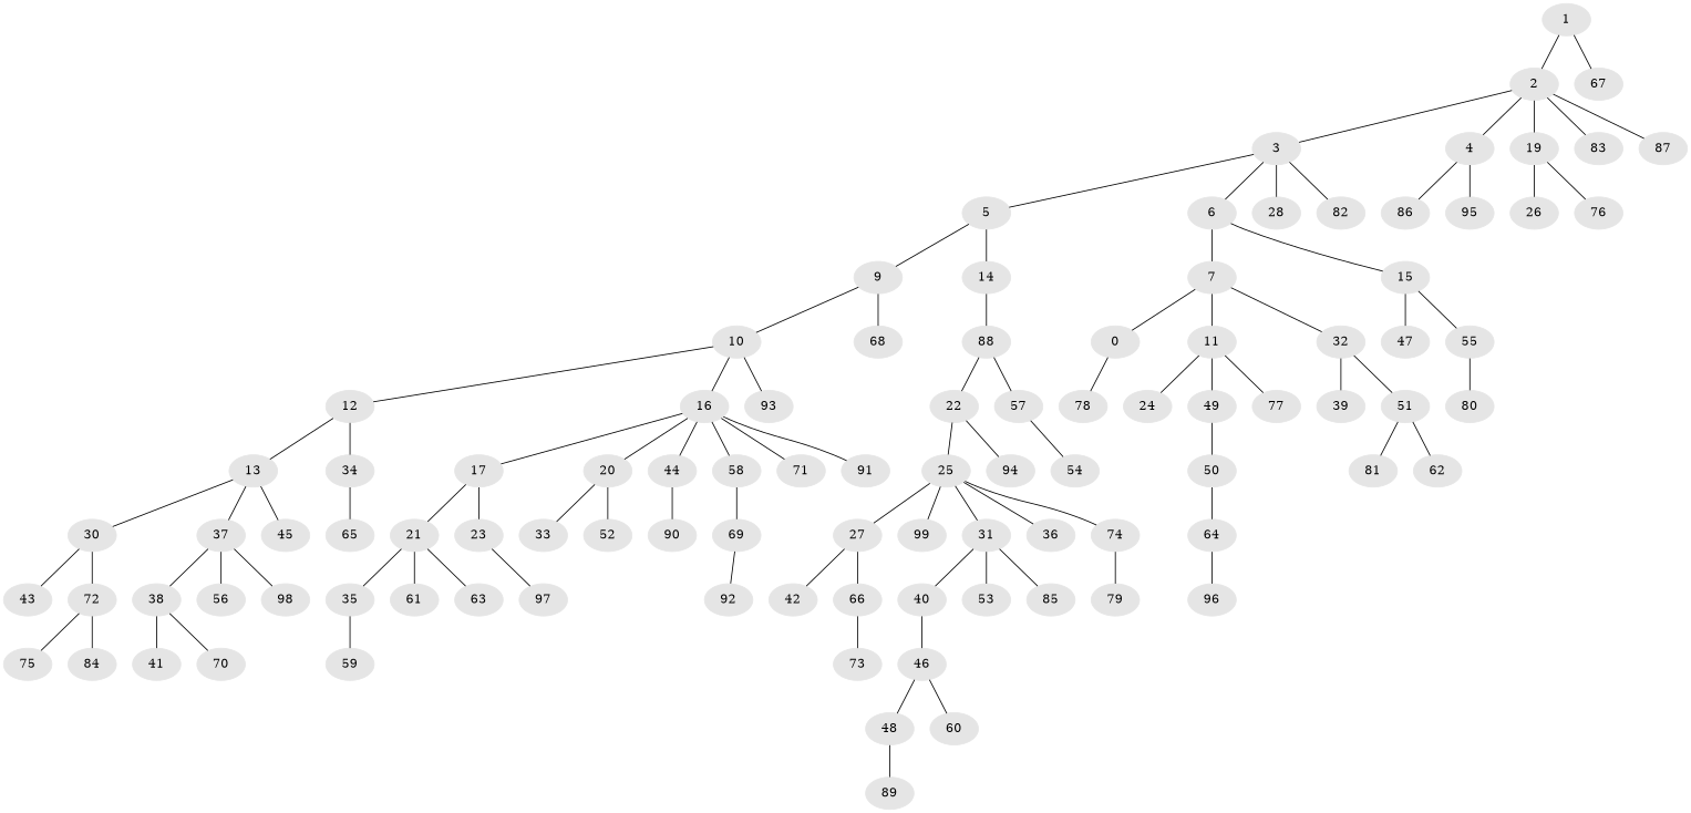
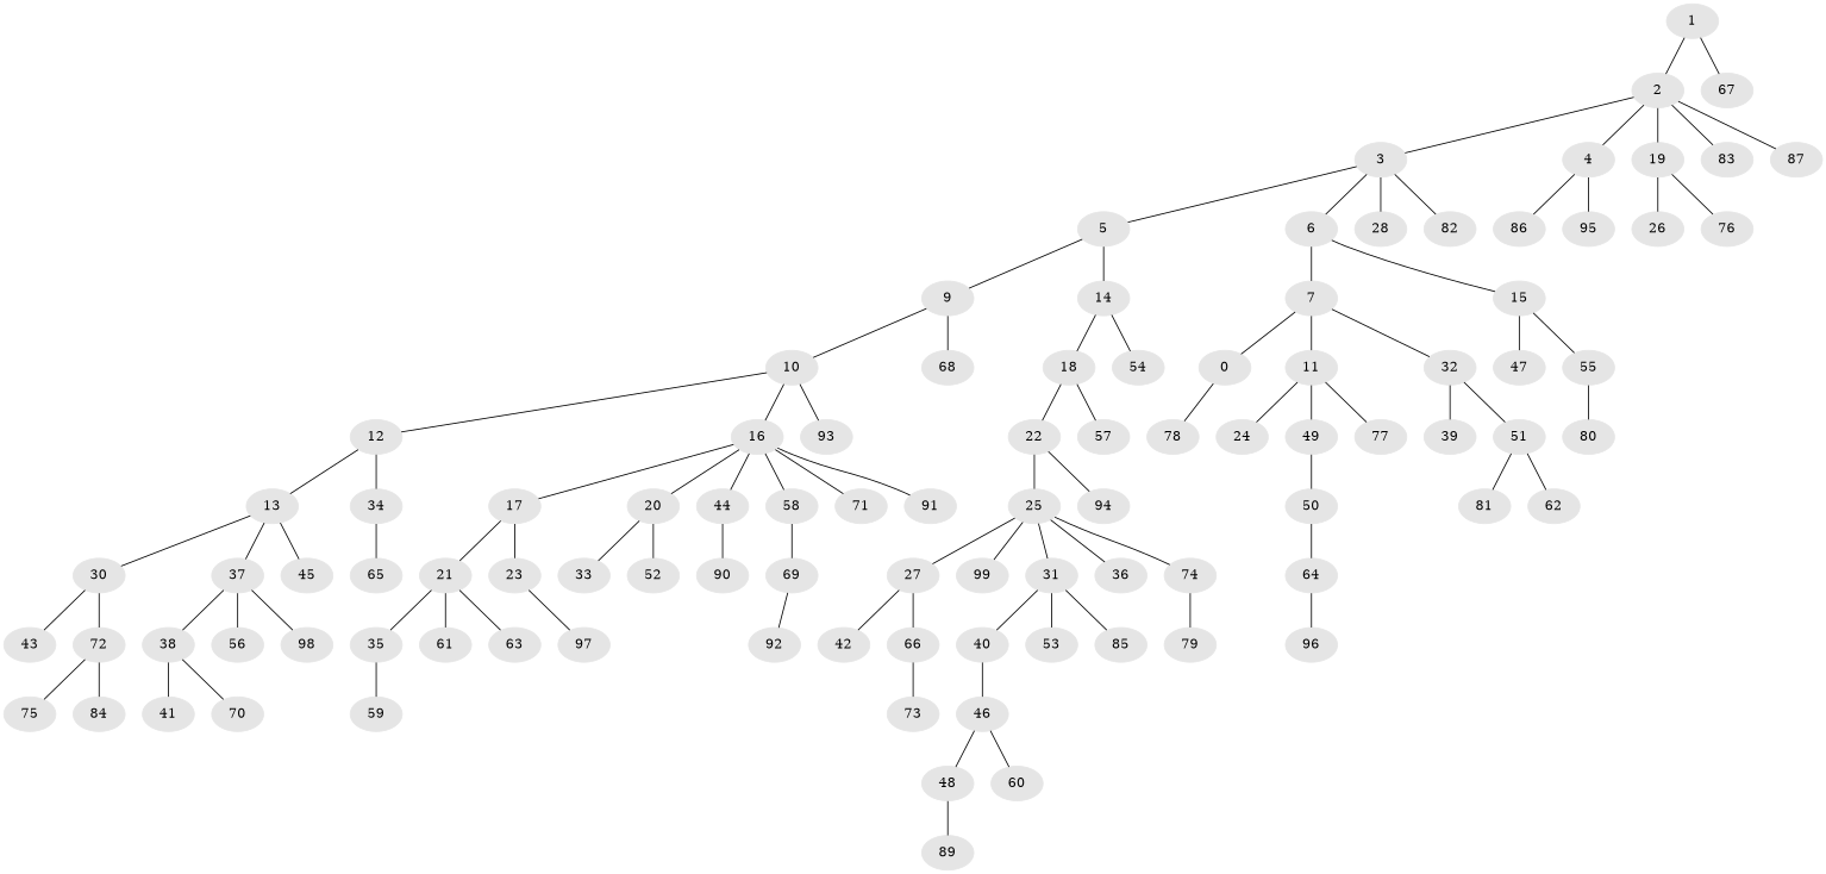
  graph {
    node [color=gray90 style=filled]
    1
    2
    67
    3
    4
    19
    83
    87
    5
    6
    28
    82
    86
    95
    26
    76
    9
    14
    7
    15
    10
    68
-   18 [label=88]
+   18
    54
    n25 [label=0]
    11
    32
    47
    55
    78
    24
    49
    77
    39
    51
    12
    16
    93
    13
    34
    17
    20
    44
    58
    71
    91
    50
    30
    37
    45
    65
    43
    72
    38
    56
    n56 [label=98]
    22
    57
    80
    21
    23
    33
    52
    90
    69
    35
    61
    63
    97
    25
    94
    59
    27
    n74 [label=99]
    31
    36
    74
    42
    66
    40
    53
    85
    79
    73
    75
    84
    46
    81
    62
    41
    70
    48
    60
    89
    64
    96
    92
    1 -- 2
    1 -- 67
    2 -- 3
    2 -- 4
    2 -- 19
    2 -- 83
    2 -- 87
    3 -- 5
    3 -- 6
    3 -- 28
    3 -- 82
    4 -- 86
    4 -- 95
    19 -- 26
    19 -- 76
    5 -- 9
    5 -- 14
    6 -- 7
    6 -- 15
    9 -- 10
    9 -- 68
    14 -- 18
-   57 -- 54
+   14 -- 54
    7 -- n25
    7 -- 11
    7 -- 32
    15 -- 47
    15 -- 55
    10 -- 12
    10 -- 16
    10 -- 93
    18 -- 22
    18 -- 57
    n25 -- 78
    11 -- 24
    11 -- 49
    11 -- 77
    32 -- 39
    32 -- 51
    55 -- 80
    49 -- 50
    51 -- 81
    51 -- 62
    12 -- 13
    12 -- 34
    16 -- 17
    16 -- 20
    16 -- 44
    16 -- 58
    16 -- 71
    16 -- 91
    13 -- 30
    13 -- 37
    13 -- 45
    34 -- 65
    17 -- 21
    17 -- 23
    20 -- 33
    20 -- 52
    44 -- 90
    58 -- 69
    50 -- 64
    30 -- 43
    30 -- 72
    37 -- 38
    37 -- 56
    37 -- n56
    72 -- 75
    72 -- 84
    38 -- 41
    38 -- 70
    22 -- 25
    22 -- 94
    21 -- 35
    21 -- 61
    21 -- 63
    23 -- 97
    69 -- 92
    35 -- 59
    25 -- 27
    25 -- n74
    25 -- 31
    25 -- 36
    25 -- 74
    27 -- 42
    27 -- 66
    31 -- 40
    31 -- 53
    31 -- 85
    74 -- 79
    66 -- 73
    40 -- 46
    46 -- 48
    46 -- 60
    48 -- 89
    64 -- 96
  }
